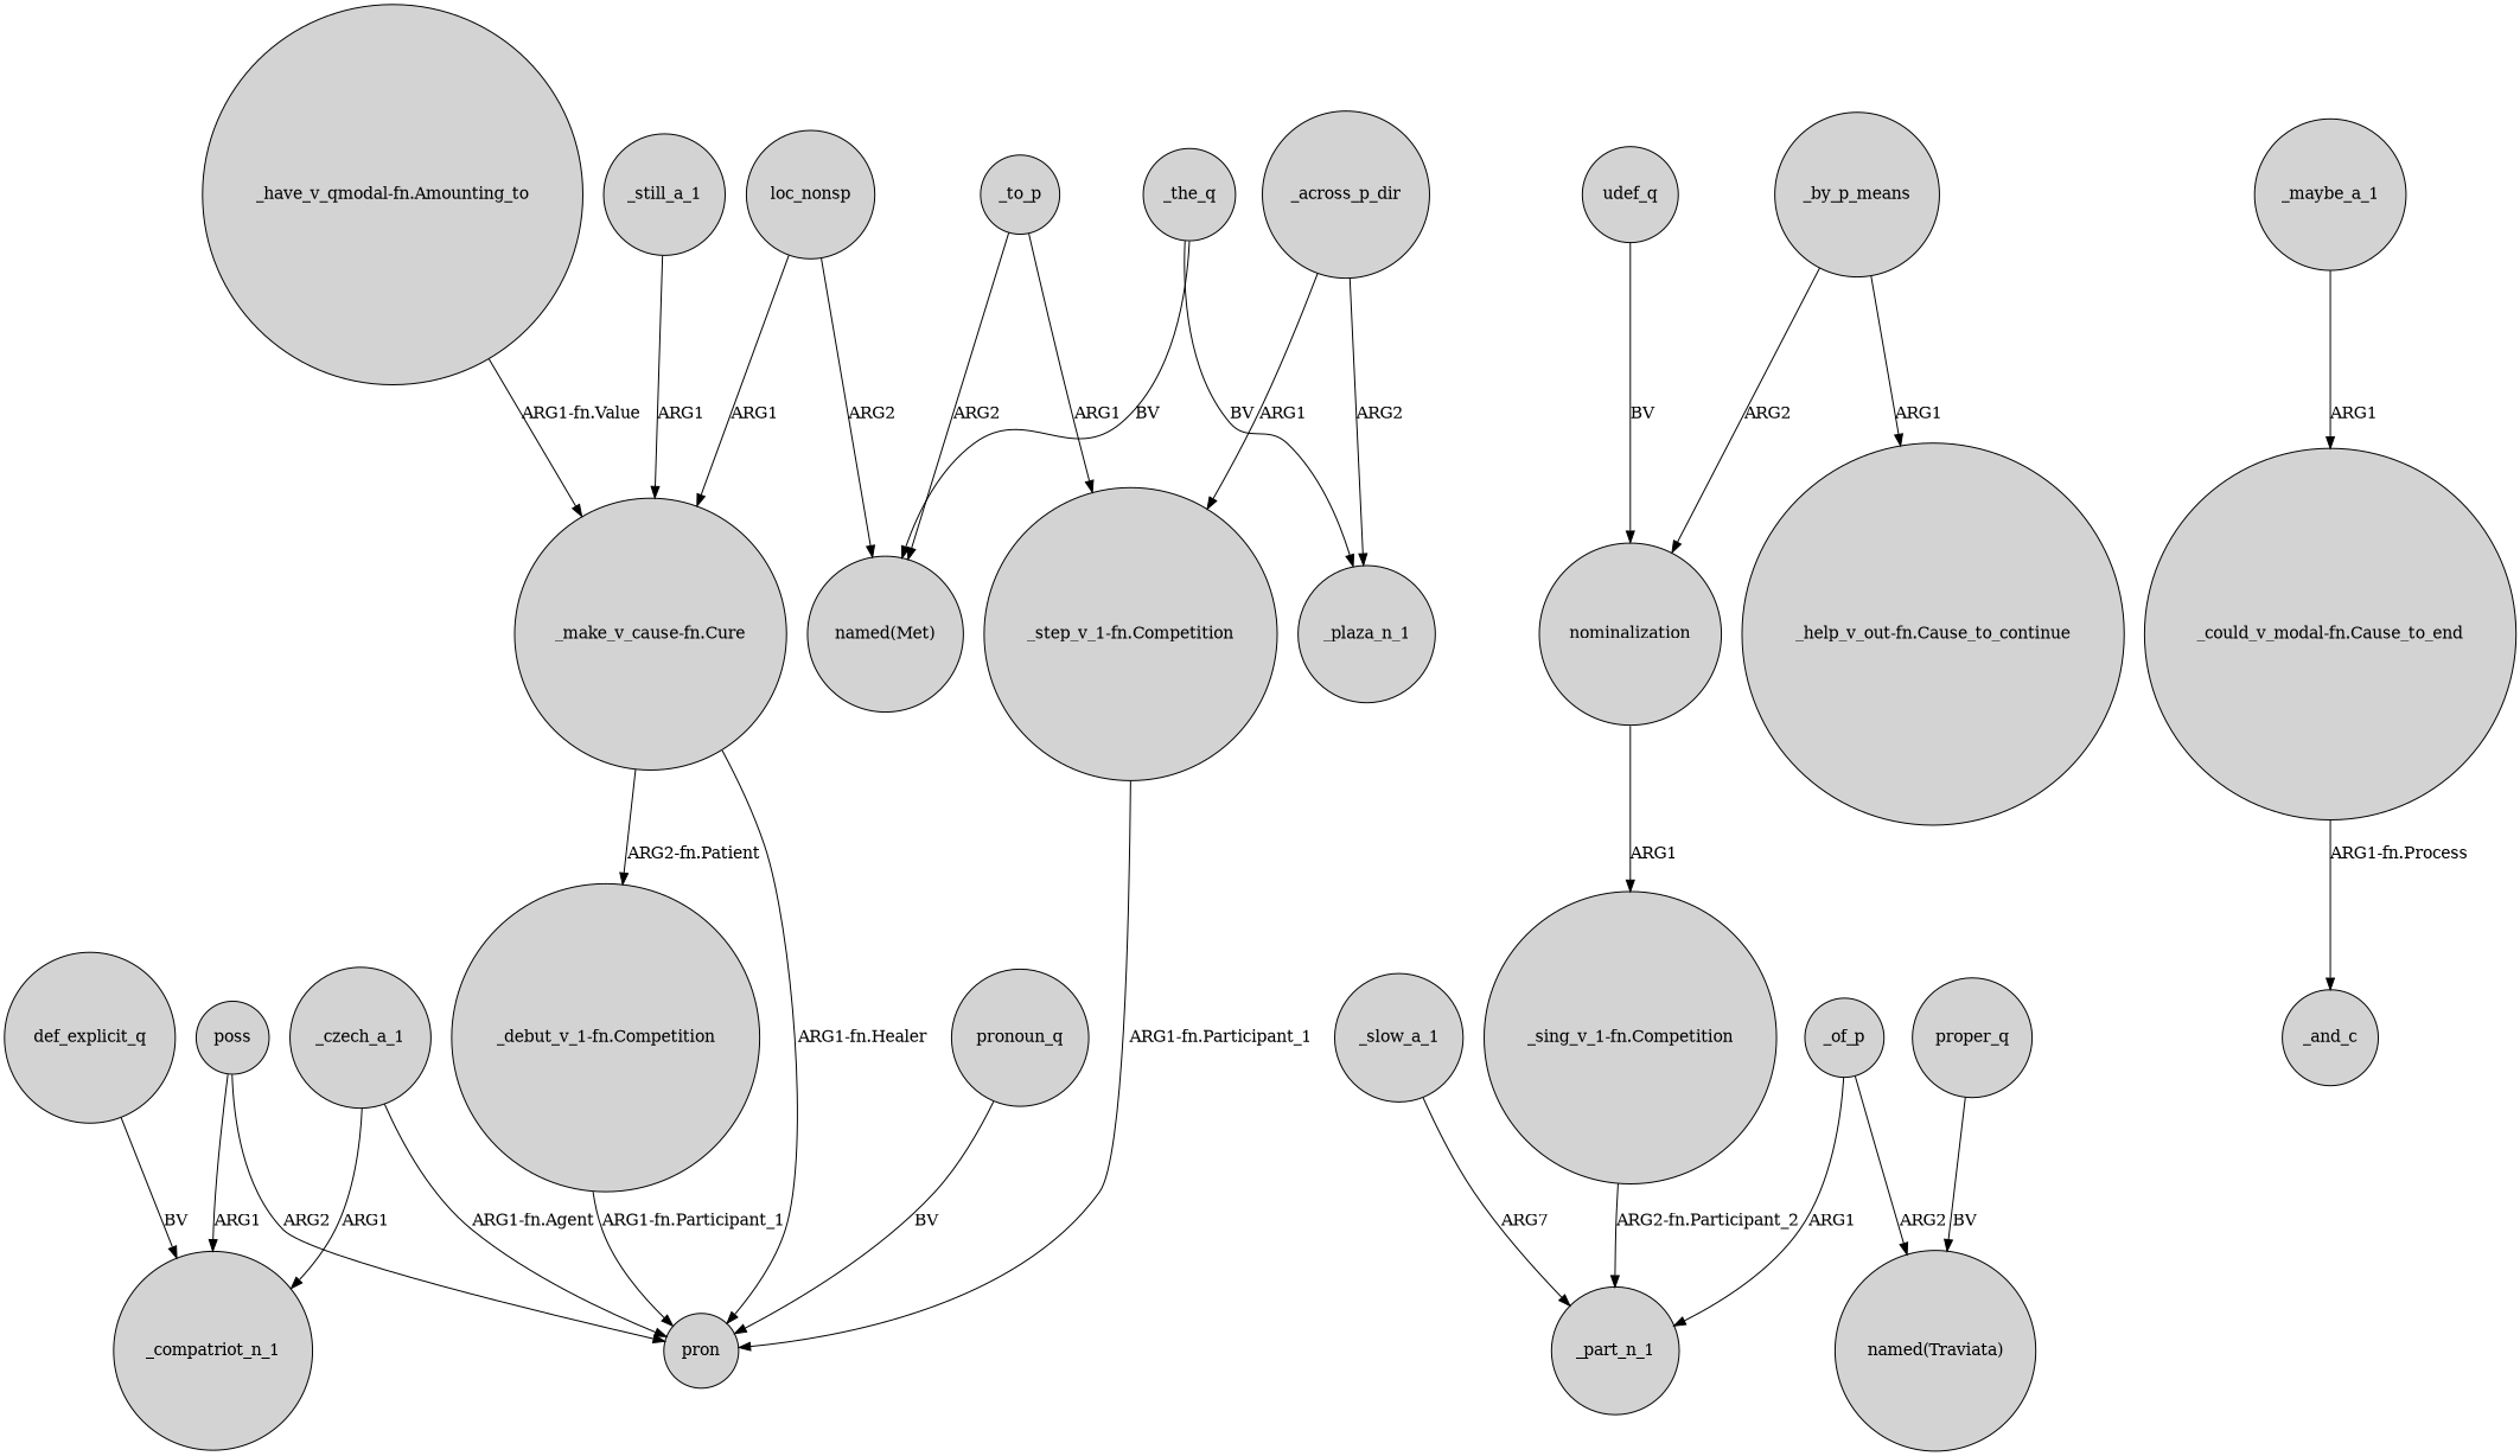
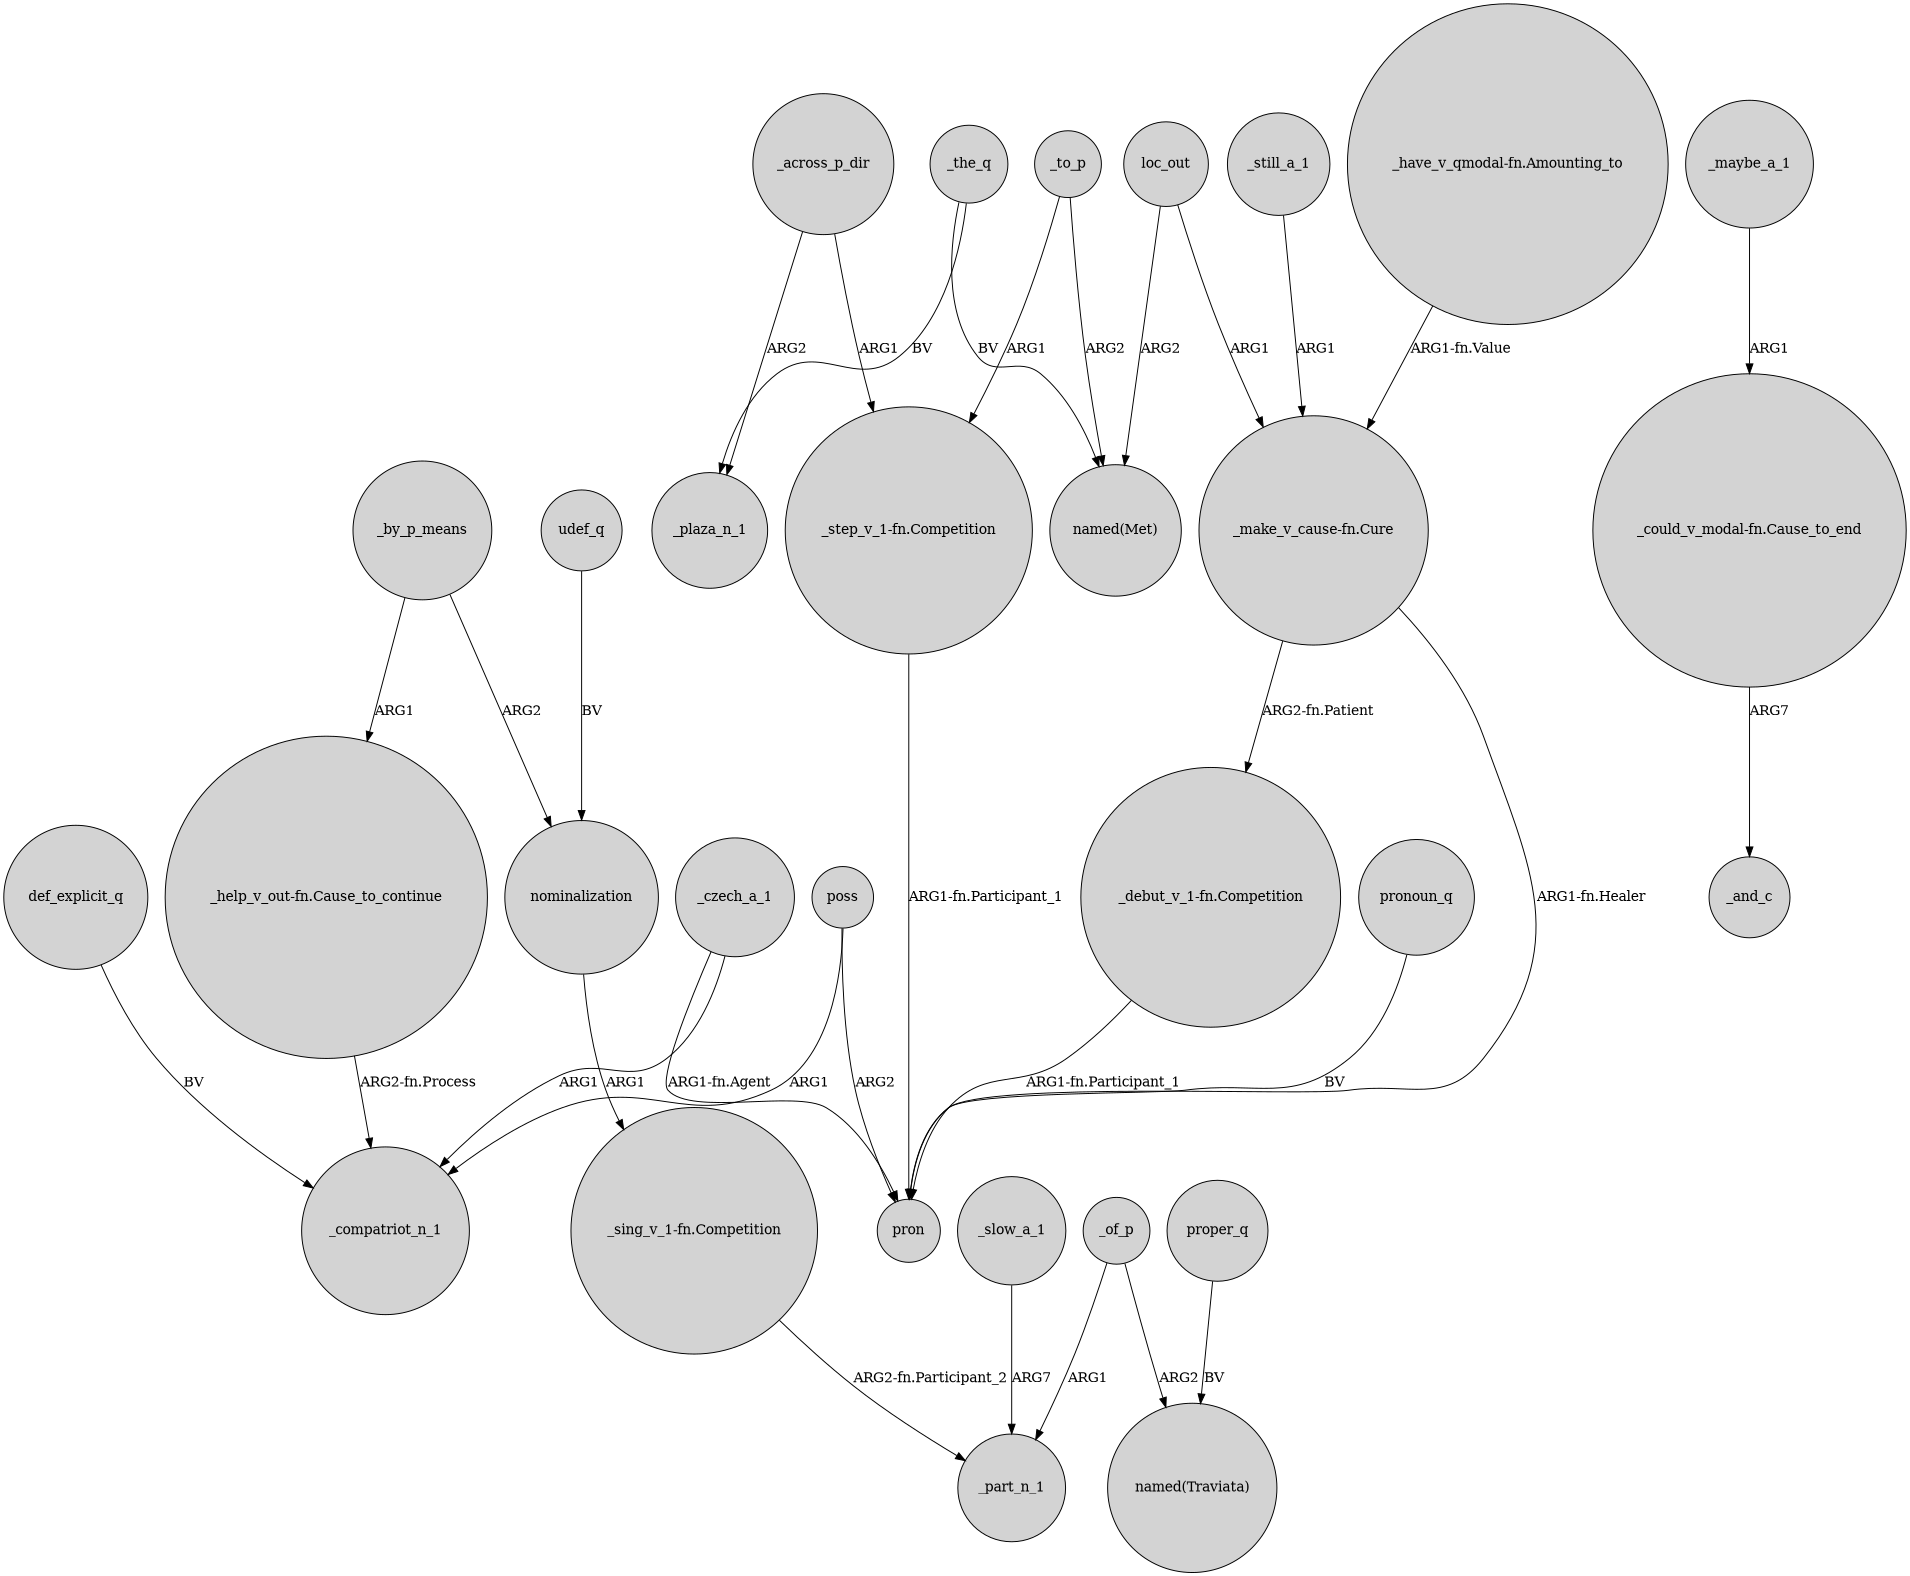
  digraph {
    node [shape=circle style=filled]
    _czech_a_1
    _compatriot_n_1
    pron
    _slow_a_1
    _part_n_1
    "_help_v_out-fn.Cause_to_continue"
    "_have_v_qmodal-fn.Amounting_to"
    "_make_v_cause-fn.Cure"
    "_debut_v_1-fn.Competition"
    udef_q
    nominalization
    "_sing_v_1-fn.Competition"
    _across_p_dir
    _plaza_n_1
    "_step_v_1-fn.Competition"
-   loc_nonsp
+   loc_nonsp [label=loc_out]
    "named(Met)"
    "_could_v_modal-fn.Cause_to_end"
    _and_c
    _still_a_1
    _to_p
    def_explicit_q
    poss
    pronoun_q
    _the_q
    _by_p_means
    _maybe_a_1
    proper_q
    "named(Traviata)"
    _of_p
    _czech_a_1 -> _compatriot_n_1 [label=ARG1]
    _czech_a_1 -> pron [label="ARG1-fn.Agent"]
    _slow_a_1 -> _part_n_1 [label=ARG7]
+   "_help_v_out-fn.Cause_to_continue" -> _compatriot_n_1 [label="ARG2-fn.Process"]
    "_have_v_qmodal-fn.Amounting_to" -> "_make_v_cause-fn.Cure" [label="ARG1-fn.Value"]
    "_make_v_cause-fn.Cure" -> pron [label="ARG1-fn.Healer"]
    "_make_v_cause-fn.Cure" -> "_debut_v_1-fn.Competition" [label="ARG2-fn.Patient"]
    "_debut_v_1-fn.Competition" -> pron [label="ARG1-fn.Participant_1"]
    udef_q -> nominalization [label=BV]
    nominalization -> "_sing_v_1-fn.Competition" [label=ARG1]
    "_sing_v_1-fn.Competition" -> _part_n_1 [label="ARG2-fn.Participant_2"]
    _across_p_dir -> _plaza_n_1 [label=ARG2]
    _across_p_dir -> "_step_v_1-fn.Competition" [label=ARG1]
    "_step_v_1-fn.Competition" -> pron [label="ARG1-fn.Participant_1"]
    loc_nonsp -> "_make_v_cause-fn.Cure" [label=ARG1]
    loc_nonsp -> "named(Met)" [label=ARG2]
-   "_could_v_modal-fn.Cause_to_end" -> _and_c [label="ARG1-fn.Process"]
+   "_could_v_modal-fn.Cause_to_end" -> _and_c [label=ARG7]
    _still_a_1 -> "_make_v_cause-fn.Cure" [label=ARG1]
    _to_p -> "_step_v_1-fn.Competition" [label=ARG1]
    _to_p -> "named(Met)" [label=ARG2]
    def_explicit_q -> _compatriot_n_1 [label=BV]
    poss -> _compatriot_n_1 [label=ARG1]
    poss -> pron [label=ARG2]
    pronoun_q -> pron [label=BV]
    _the_q -> _plaza_n_1 [label=BV]
    _the_q -> "named(Met)" [label=BV]
    _by_p_means -> "_help_v_out-fn.Cause_to_continue" [label=ARG1]
    _by_p_means -> nominalization [label=ARG2]
    _maybe_a_1 -> "_could_v_modal-fn.Cause_to_end" [label=ARG1]
    proper_q -> "named(Traviata)" [label=BV]
    _of_p -> _part_n_1 [label=ARG1]
    _of_p -> "named(Traviata)" [label=ARG2]
  }
